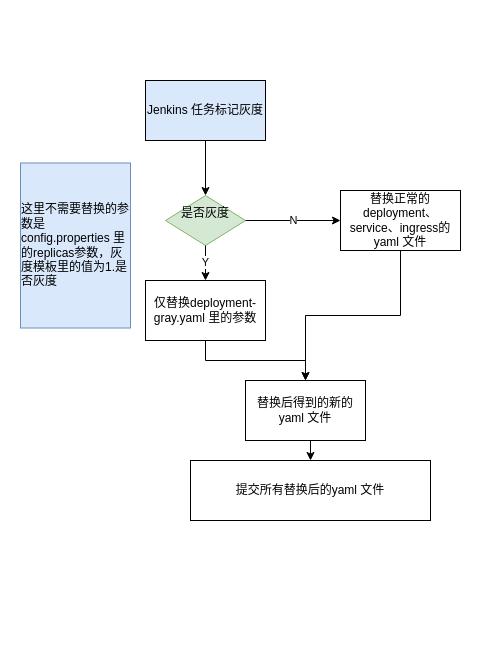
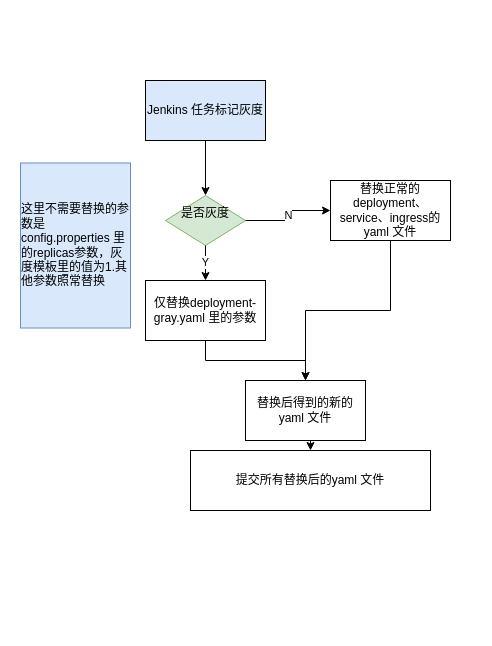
  <mxCell id="0" />
  <mxCell id="1" parent="0" />
  <mxCell id="2" style="edgeStyle=orthogonalEdgeStyle;rounded=0;orthogonalLoop=1;jettySize=auto;html=1;exitX=0.5;exitY=1;exitDx=0;exitDy=0;" edge="1" parent="1"><mxGeometry relative="1" as="geometry"><mxPoint x="470" y="624" as="sourcePoint" /></mxGeometry></mxCell>
  <mxCell id="3" value="" style="group" vertex="1" connectable="0" parent="1"><mxGeometry x="20" y="20" width="440" height="500" as="geometry" /></mxCell>
  <mxCell id="4" value="Jenkins 任务标记灰度" style="rounded=0;whiteSpace=wrap;html=1;fillColor=#dae8fc;" vertex="1" parent="3"><mxGeometry x="125" y="60" width="120" height="60" as="geometry" /></mxCell>
  <mxCell id="5" value="是否灰度&lt;br&gt;&lt;br&gt;" style="rhombus;whiteSpace=wrap;html=1;fillColor=#d5e8d4;strokeColor=#82b366;" vertex="1" parent="3"><mxGeometry x="145" y="175" width="80" height="50" as="geometry" /></mxCell>
  <mxCell id="6" style="edgeStyle=orthogonalEdgeStyle;rounded=0;orthogonalLoop=1;jettySize=auto;html=1;exitX=0.5;exitY=1;exitDx=0;exitDy=0;" edge="1" parent="3" source="4" target="5"><mxGeometry relative="1" as="geometry" /></mxCell>
- <mxCell id="7" value="替换正常的deployment、service、ingress的yaml 文件" style="rounded=0;whiteSpace=wrap;html=1;" vertex="1" parent="3"><mxGeometry x="320" y="170" width="120" height="60" as="geometry" /></mxCell>
+ <mxCell id="7" value="替换正常的deployment、service、ingress的yaml 文件" style="rounded=0;whiteSpace=wrap;html=1;" vertex="1" parent="3"><mxGeometry x="310" y="160" width="120" height="60" as="geometry" /></mxCell>
  <mxCell id="8" value="N" style="edgeStyle=orthogonalEdgeStyle;rounded=0;orthogonalLoop=1;jettySize=auto;html=1;exitX=1;exitY=0.5;exitDx=0;exitDy=0;entryX=0;entryY=0.5;entryDx=0;entryDy=0;" edge="1" parent="3" source="5" target="7"><mxGeometry relative="1" as="geometry" /></mxCell>
  <mxCell id="9" value="仅替换deployment-gray.yaml 里的参数" style="rounded=0;whiteSpace=wrap;html=1;" vertex="1" parent="3"><mxGeometry x="125" y="260" width="120" height="60" as="geometry" /></mxCell>
  <mxCell id="10" value="Y" style="edgeStyle=orthogonalEdgeStyle;rounded=0;orthogonalLoop=1;jettySize=auto;html=1;entryX=0.5;entryY=0;entryDx=0;entryDy=0;" edge="1" parent="3" source="5" target="9"><mxGeometry relative="1" as="geometry" /></mxCell>
- <mxCell id="11" value="&lt;div style=&quot;text-align: left&quot;&gt;&lt;span&gt;这里不需要替换的参数是config.properties 里的replicas参数，灰度模板里的值为1.是否灰度&lt;/span&gt;&lt;/div&gt;" style="text;html=1;strokeColor=#6c8ebf;fillColor=#dae8fc;align=center;verticalAlign=middle;whiteSpace=wrap;rounded=0;" vertex="1" parent="3"><mxGeometry y="142.5" width="110" height="165" as="geometry" /></mxCell>
+ <mxCell id="11" value="&lt;div style=&quot;text-align: left&quot;&gt;&lt;span&gt;这里不需要替换的参数是config.properties 里的replicas参数，灰度模板里的值为1.其他参数照常替换&lt;/span&gt;&lt;/div&gt;" style="text;html=1;strokeColor=#6c8ebf;fillColor=#dae8fc;align=center;verticalAlign=middle;whiteSpace=wrap;rounded=0;" vertex="1" parent="3"><mxGeometry y="142.5" width="110" height="165" as="geometry" /></mxCell>
  <mxCell id="12" value="替换后得到的新的yaml 文件" style="rounded=0;whiteSpace=wrap;html=1;" vertex="1" parent="3"><mxGeometry x="225" y="360" width="120" height="60" as="geometry" /></mxCell>
  <mxCell id="13" style="edgeStyle=orthogonalEdgeStyle;rounded=0;orthogonalLoop=1;jettySize=auto;html=1;exitX=0.5;exitY=1;exitDx=0;exitDy=0;entryX=0.5;entryY=0;entryDx=0;entryDy=0;" edge="1" parent="3" source="7" target="12"><mxGeometry relative="1" as="geometry" /></mxCell>
  <mxCell id="14" style="edgeStyle=orthogonalEdgeStyle;rounded=0;orthogonalLoop=1;jettySize=auto;html=1;exitX=0.5;exitY=1;exitDx=0;exitDy=0;entryX=0.5;entryY=0;entryDx=0;entryDy=0;" edge="1" parent="3" source="9" target="12"><mxGeometry relative="1" as="geometry" /></mxCell>
- <mxCell id="15" value="提交所有替换后的yaml 文件" style="rounded=0;whiteSpace=wrap;html=1;" vertex="1" parent="3"><mxGeometry x="170" y="440" width="240" height="60" as="geometry" /></mxCell>
+ <mxCell id="15" value="提交所有替换后的yaml 文件" style="rounded=0;whiteSpace=wrap;html=1;" vertex="1" parent="3"><mxGeometry x="170" y="430" width="240" height="60" as="geometry" /></mxCell>
  <mxCell id="16" style="edgeStyle=orthogonalEdgeStyle;rounded=0;orthogonalLoop=1;jettySize=auto;html=1;exitX=0.5;exitY=1;exitDx=0;exitDy=0;entryX=0.5;entryY=0;entryDx=0;entryDy=0;" edge="1" parent="3" source="12" target="15"><mxGeometry relative="1" as="geometry" /></mxCell>
